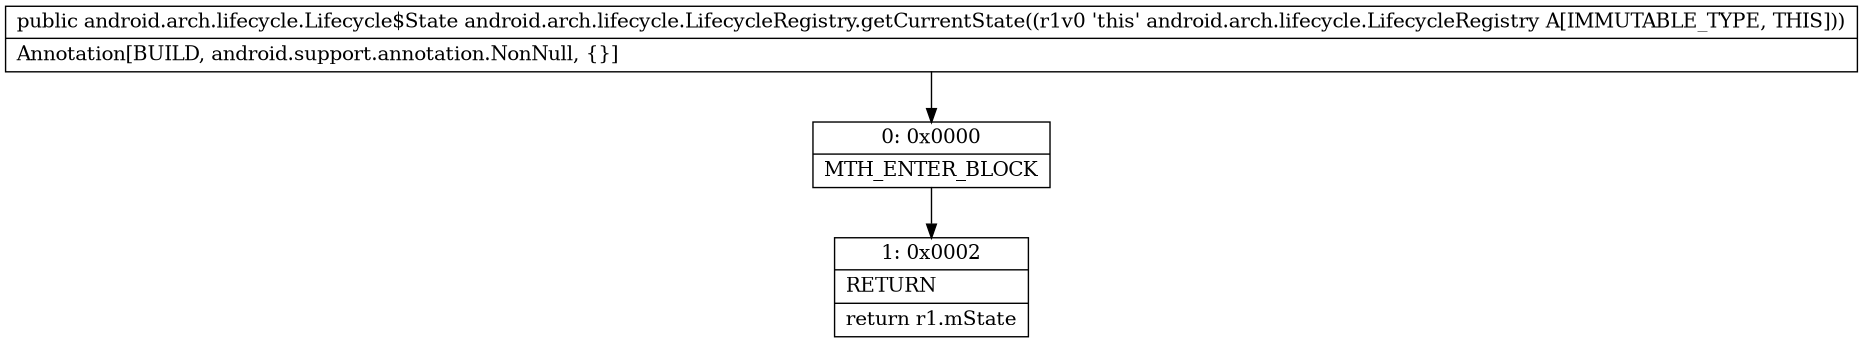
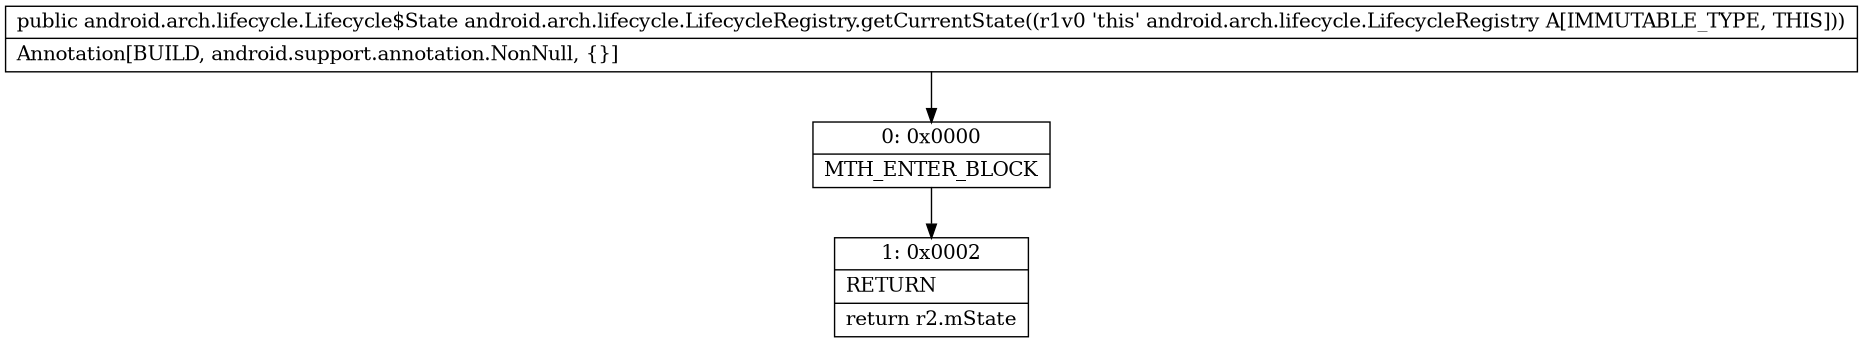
  digraph {
    node [shape=record]
    n1 [label="{0\:\ 0x0000|MTH_ENTER_BLOCK\l}"]
-   n2 [label="{1\:\ 0x0002|RETURN\l|return r1.mState\l}"]
+   n2 [label="{1\:\ 0x0002|RETURN\l|return r2.mState\l}"]
    n3 [label="{public android.arch.lifecycle.Lifecycle$State android.arch.lifecycle.LifecycleRegistry.getCurrentState((r1v0 'this' android.arch.lifecycle.LifecycleRegistry A[IMMUTABLE_TYPE, THIS]))  | Annotation[BUILD, android.support.annotation.NonNull, \{\}]\l}"]
    n1 -> n2
    n3 -> n1
  }
